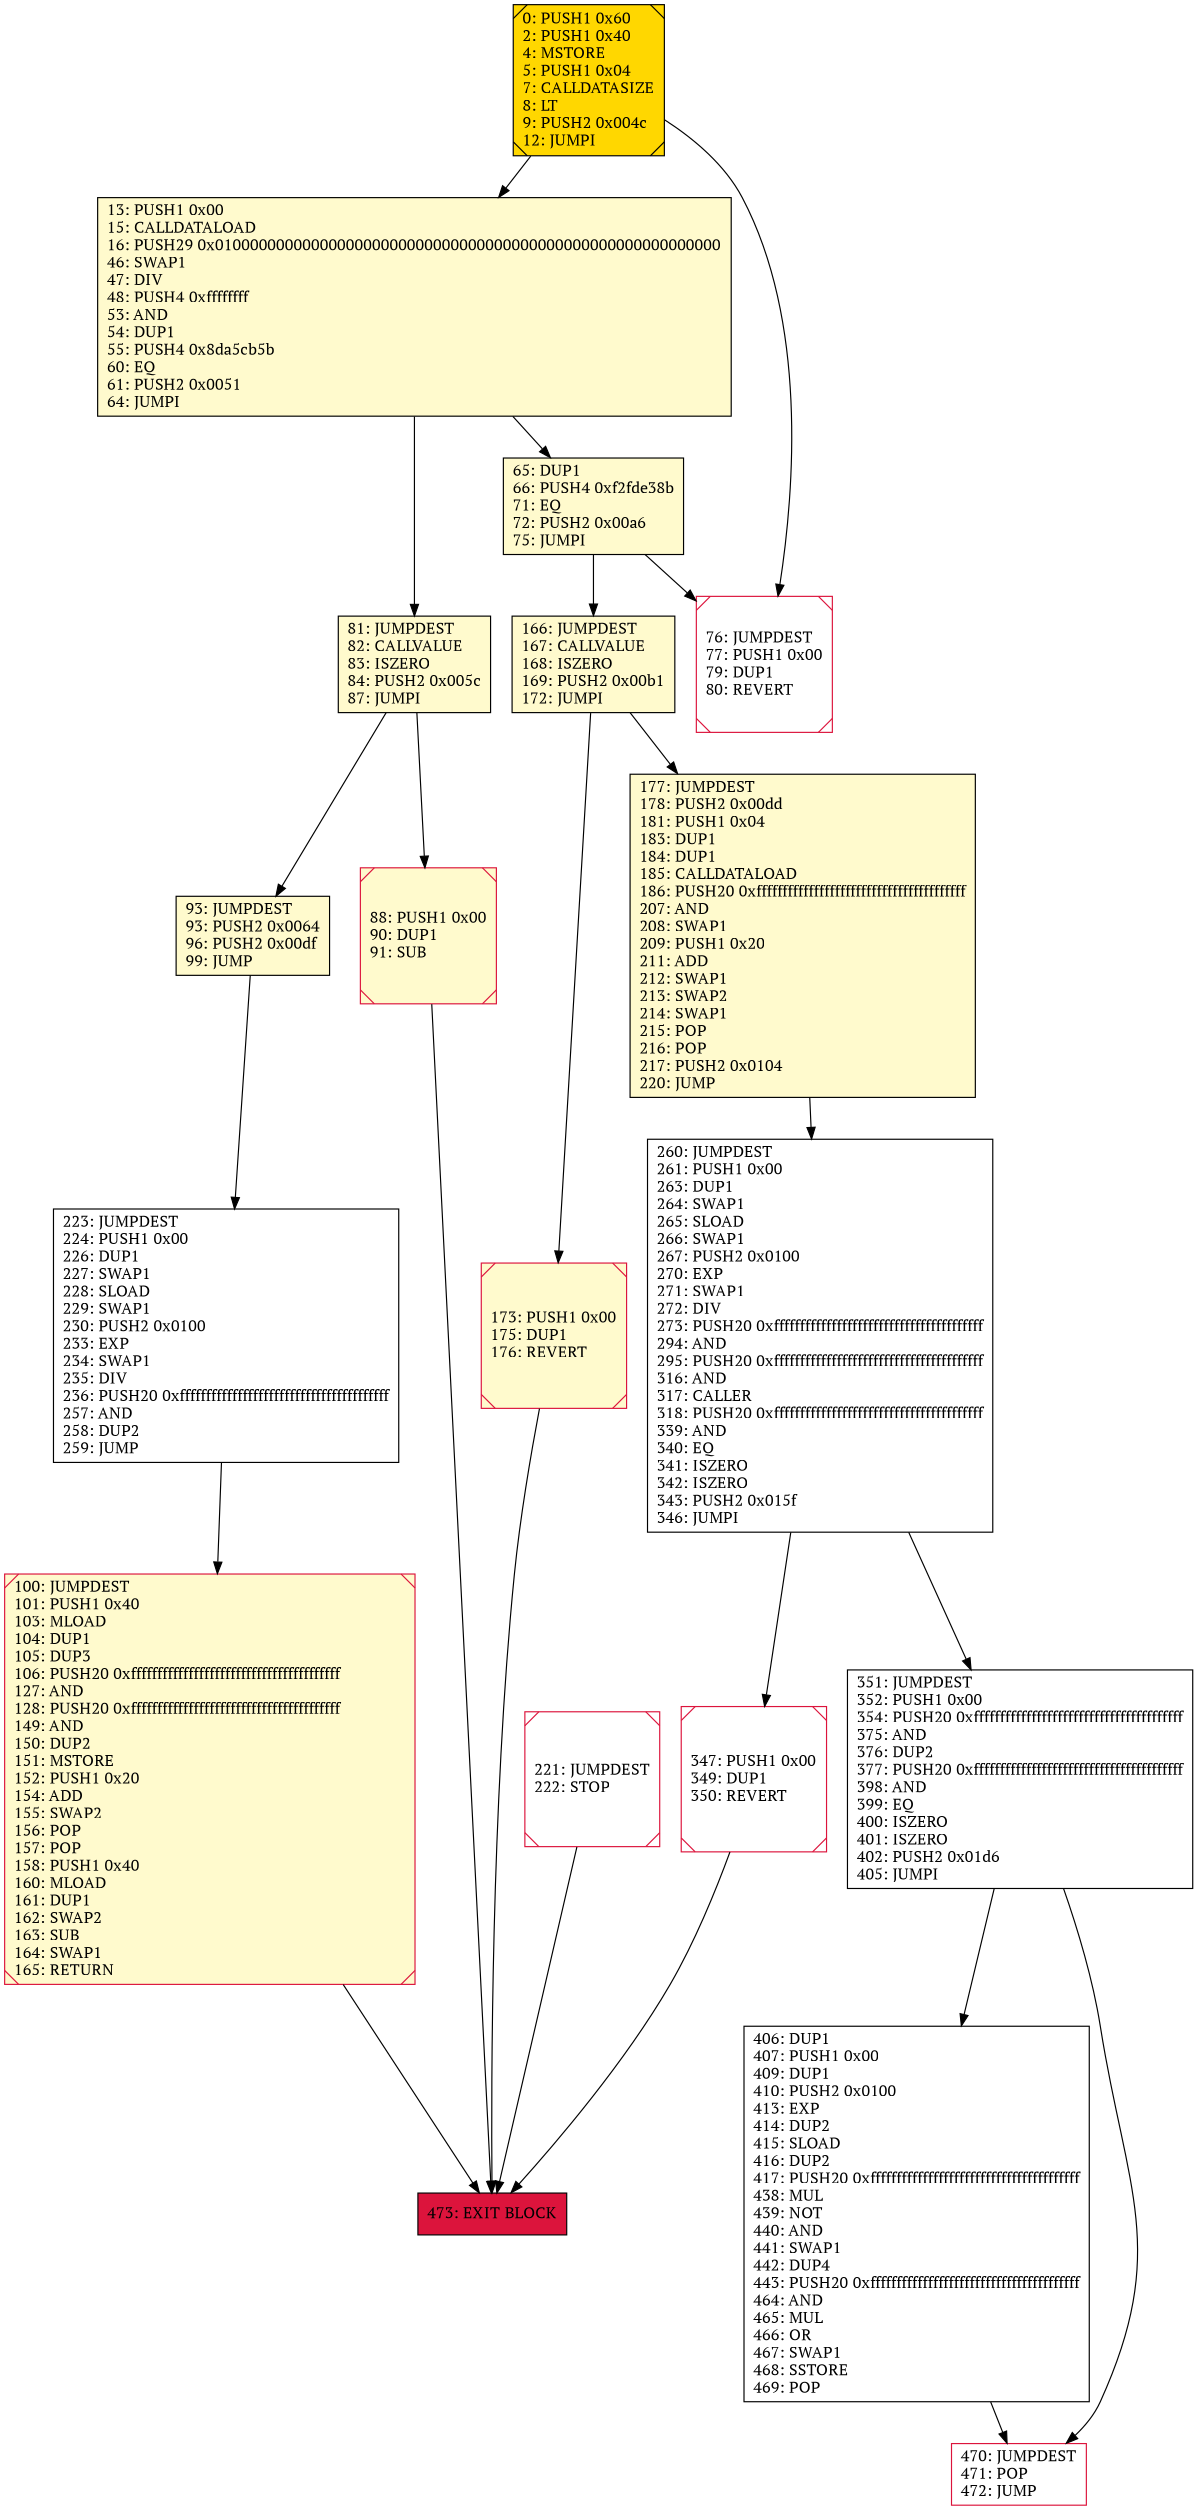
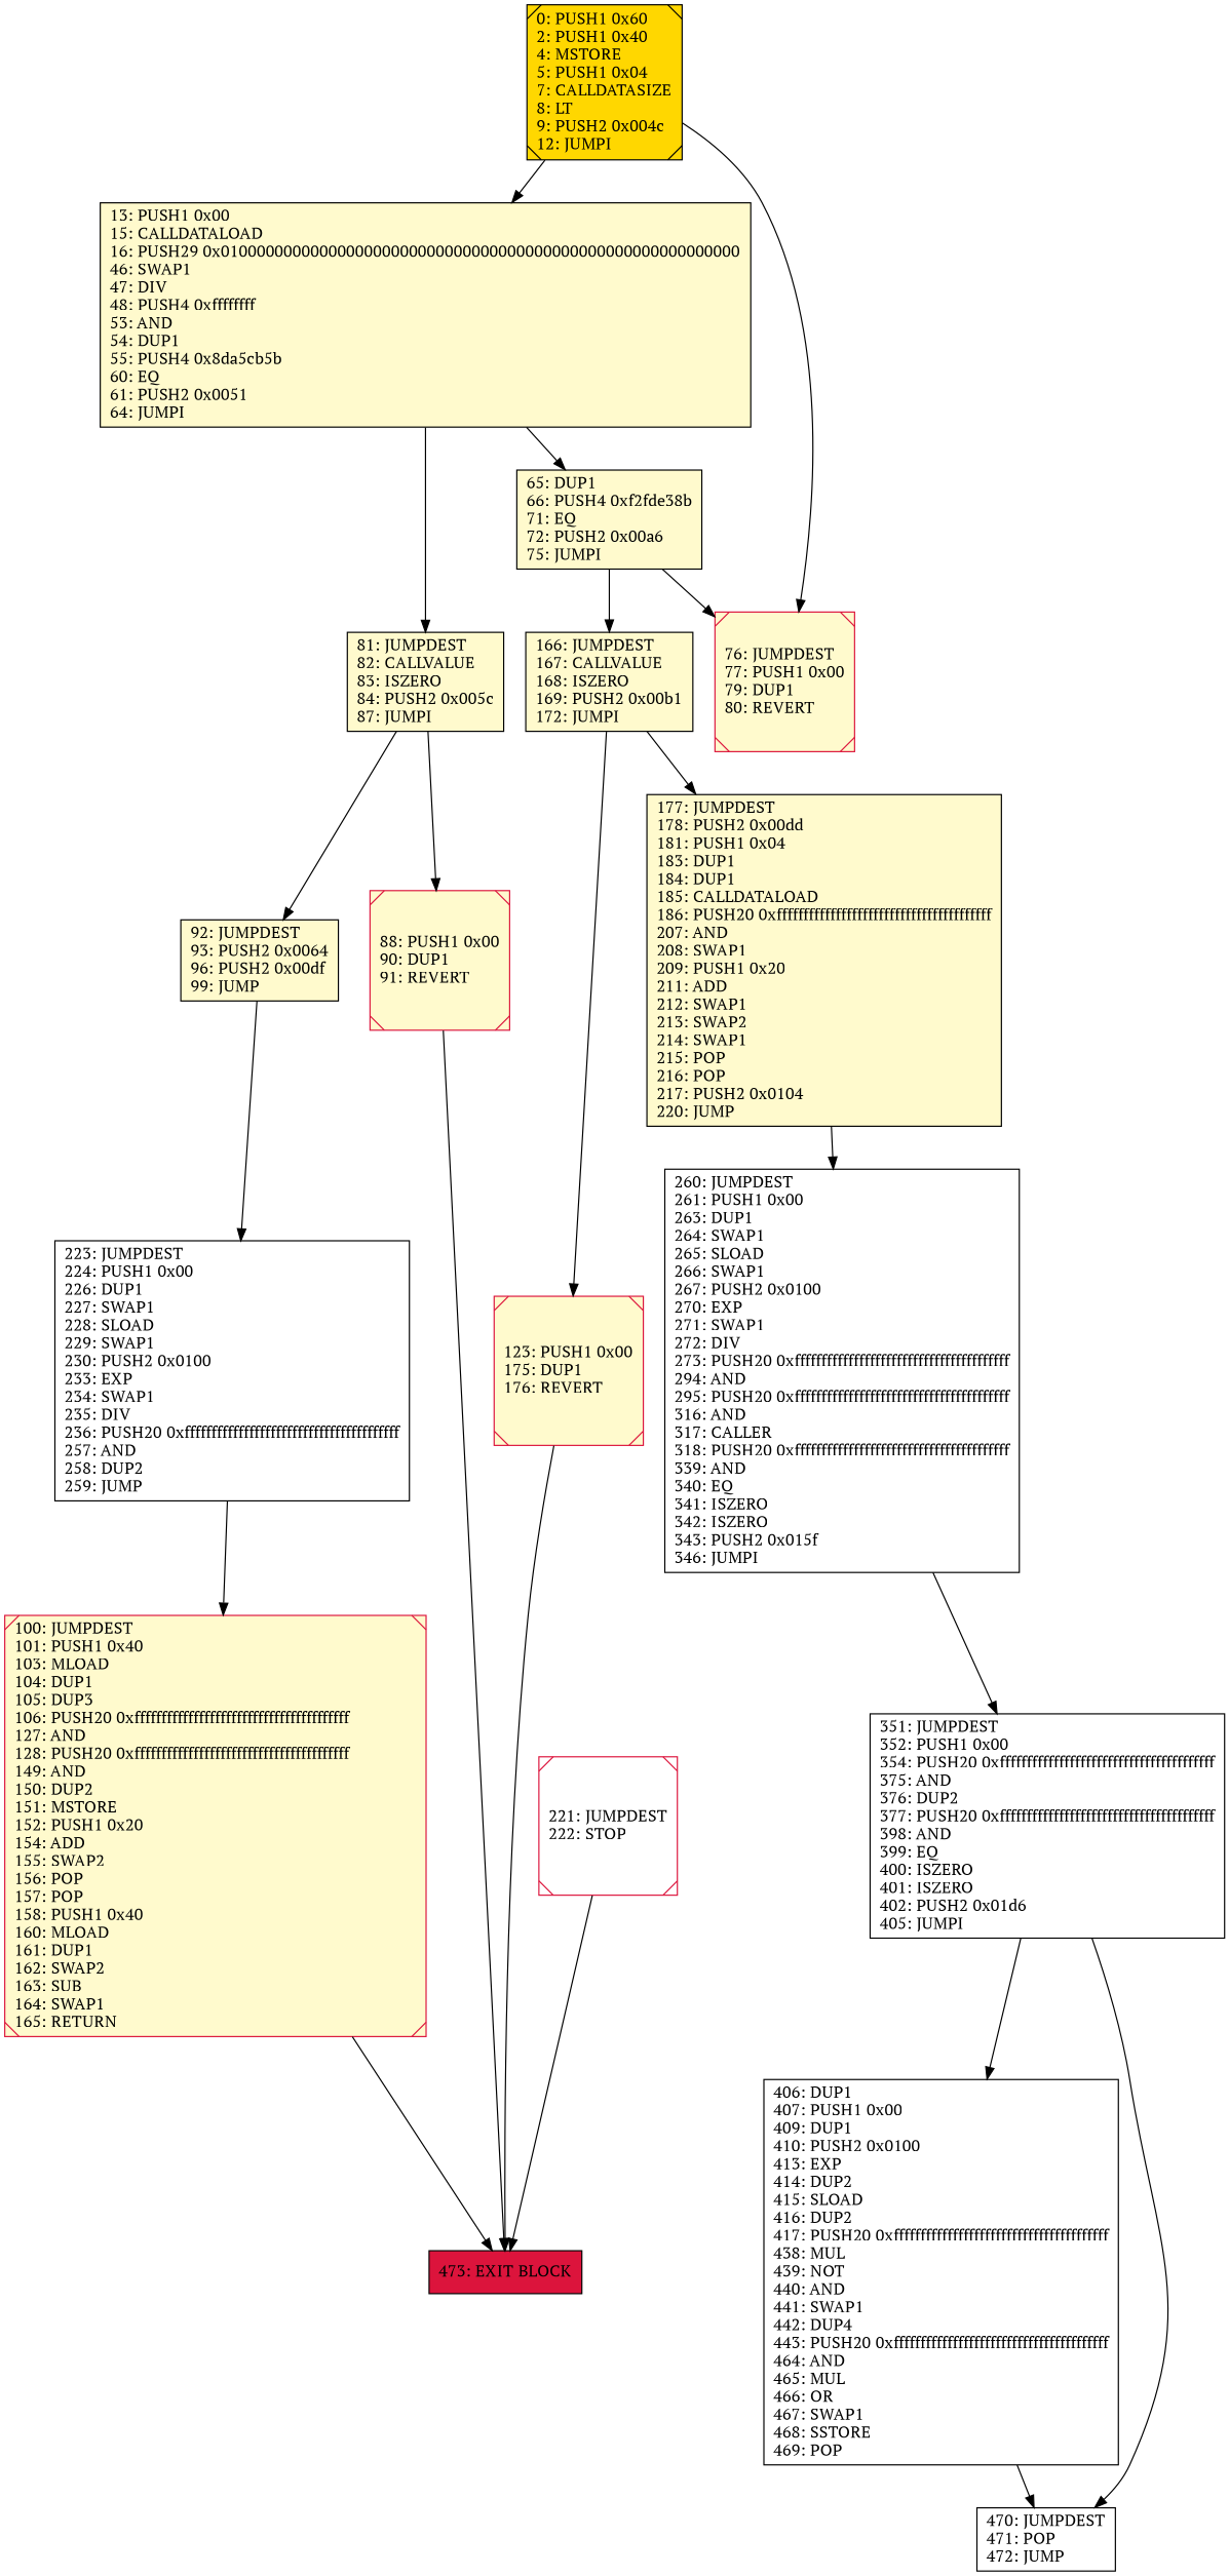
  digraph {
    fontname="PT Serif"
    rankdir=UD
    node [color=black fillcolor=lemonchiffon fontcolor=black fontname="PT Serif" shape=box style=filled]
    edge [fontname="PT Serif"]
    n1 [label="65: DUP1\l66: PUSH4 0xf2fde38b\l71: EQ\l72: PUSH2 0x00a6\l75: JUMPI\l"]
    n2 [label="166: JUMPDEST\l167: CALLVALUE\l168: ISZERO\l169: PUSH2 0x00b1\l172: JUMPI\l"]
-   n3 [color=crimson fillcolor=white label="76: JUMPDEST\l77: PUSH1 0x00\l79: DUP1\l80: REVERT\l" shape=Msquare]
-   n4 [color=crimson label="173: PUSH1 0x00\l175: DUP1\l176: REVERT\l" shape=Msquare]
+   n3 [color=crimson label="76: JUMPDEST\l77: PUSH1 0x00\l79: DUP1\l80: REVERT\l" shape=Msquare]
+   n4 [color=crimson label="123: PUSH1 0x00\l175: DUP1\l176: REVERT\l" shape=Msquare]
    n5 [label="177: JUMPDEST\l178: PUSH2 0x00dd\l181: PUSH1 0x04\l183: DUP1\l184: DUP1\l185: CALLDATALOAD\l186: PUSH20 0xffffffffffffffffffffffffffffffffffffffff\l207: AND\l208: SWAP1\l209: PUSH1 0x20\l211: ADD\l212: SWAP1\l213: SWAP2\l214: SWAP1\l215: POP\l216: POP\l217: PUSH2 0x0104\l220: JUMP\l"]
    n6 [fillcolor=white label="351: JUMPDEST\l352: PUSH1 0x00\l354: PUSH20 0xffffffffffffffffffffffffffffffffffffffff\l375: AND\l376: DUP2\l377: PUSH20 0xffffffffffffffffffffffffffffffffffffffff\l398: AND\l399: EQ\l400: ISZERO\l401: ISZERO\l402: PUSH2 0x01d6\l405: JUMPI\l"]
    n7 [fillcolor=white label="406: DUP1\l407: PUSH1 0x00\l409: DUP1\l410: PUSH2 0x0100\l413: EXP\l414: DUP2\l415: SLOAD\l416: DUP2\l417: PUSH20 0xffffffffffffffffffffffffffffffffffffffff\l438: MUL\l439: NOT\l440: AND\l441: SWAP1\l442: DUP4\l443: PUSH20 0xffffffffffffffffffffffffffffffffffffffff\l464: AND\l465: MUL\l466: OR\l467: SWAP1\l468: SSTORE\l469: POP\l"]
-   n8 [color=crimson fillcolor=white label="470: JUMPDEST\l471: POP\l472: JUMP\l"]
+   n8 [fillcolor=white label="470: JUMPDEST\l471: POP\l472: JUMP\l"]
    n9 [fillcolor=gold label="0: PUSH1 0x60\l2: PUSH1 0x40\l4: MSTORE\l5: PUSH1 0x04\l7: CALLDATASIZE\l8: LT\l9: PUSH2 0x004c\l12: JUMPI\l" shape=Msquare]
    n10 [label="13: PUSH1 0x00\l15: CALLDATALOAD\l16: PUSH29 0x0100000000000000000000000000000000000000000000000000000000\l46: SWAP1\l47: DIV\l48: PUSH4 0xffffffff\l53: AND\l54: DUP1\l55: PUSH4 0x8da5cb5b\l60: EQ\l61: PUSH2 0x0051\l64: JUMPI\l"]
    n11 [label="81: JUMPDEST\l82: CALLVALUE\l83: ISZERO\l84: PUSH2 0x005c\l87: JUMPI\l"]
-   n12 [label="93: JUMPDEST\l93: PUSH2 0x0064\l96: PUSH2 0x00df\l99: JUMP\l"]
-   n13 [color=crimson label="88: PUSH1 0x00\l90: DUP1\l91: SUB\l" shape=Msquare]
+   n12 [label="92: JUMPDEST\l93: PUSH2 0x0064\l96: PUSH2 0x00df\l99: JUMP\l"]
+   n13 [color=crimson label="88: PUSH1 0x00\l90: DUP1\l91: REVERT\l" shape=Msquare]
    n14 [fillcolor=crimson label="473: EXIT BLOCK\l"]
    n15 [fillcolor=white label="260: JUMPDEST\l261: PUSH1 0x00\l263: DUP1\l264: SWAP1\l265: SLOAD\l266: SWAP1\l267: PUSH2 0x0100\l270: EXP\l271: SWAP1\l272: DIV\l273: PUSH20 0xffffffffffffffffffffffffffffffffffffffff\l294: AND\l295: PUSH20 0xffffffffffffffffffffffffffffffffffffffff\l316: AND\l317: CALLER\l318: PUSH20 0xffffffffffffffffffffffffffffffffffffffff\l339: AND\l340: EQ\l341: ISZERO\l342: ISZERO\l343: PUSH2 0x015f\l346: JUMPI\l"]
    n16 [fillcolor=white label="223: JUMPDEST\l224: PUSH1 0x00\l226: DUP1\l227: SWAP1\l228: SLOAD\l229: SWAP1\l230: PUSH2 0x0100\l233: EXP\l234: SWAP1\l235: DIV\l236: PUSH20 0xffffffffffffffffffffffffffffffffffffffff\l257: AND\l258: DUP2\l259: JUMP\l"]
    n17 [color=crimson label="100: JUMPDEST\l101: PUSH1 0x40\l103: MLOAD\l104: DUP1\l105: DUP3\l106: PUSH20 0xffffffffffffffffffffffffffffffffffffffff\l127: AND\l128: PUSH20 0xffffffffffffffffffffffffffffffffffffffff\l149: AND\l150: DUP2\l151: MSTORE\l152: PUSH1 0x20\l154: ADD\l155: SWAP2\l156: POP\l157: POP\l158: PUSH1 0x40\l160: MLOAD\l161: DUP1\l162: SWAP2\l163: SUB\l164: SWAP1\l165: RETURN\l" shape=Msquare]
    n18 [color=crimson fillcolor=white label="221: JUMPDEST\l222: STOP\l" shape=Msquare]
-   n19 [color=crimson fillcolor=white label="347: PUSH1 0x00\l349: DUP1\l350: REVERT\l" shape=Msquare]
    n1 -> n2
    n1 -> n3
    n2 -> n4
    n2 -> n5
    n4 -> n14
    n5 -> n15
    n6 -> n7
    n6 -> n8
    n7 -> n8
    n9 -> n3
    n9 -> n10
    n10 -> n1
    n10 -> n11
    n11 -> n12
    n11 -> n13
    n12 -> n16
    n13 -> n14
    n15 -> n6
-   n15 -> n19
    n16 -> n17
    n17 -> n14
    n18 -> n14
-   n19 -> n14
  }
